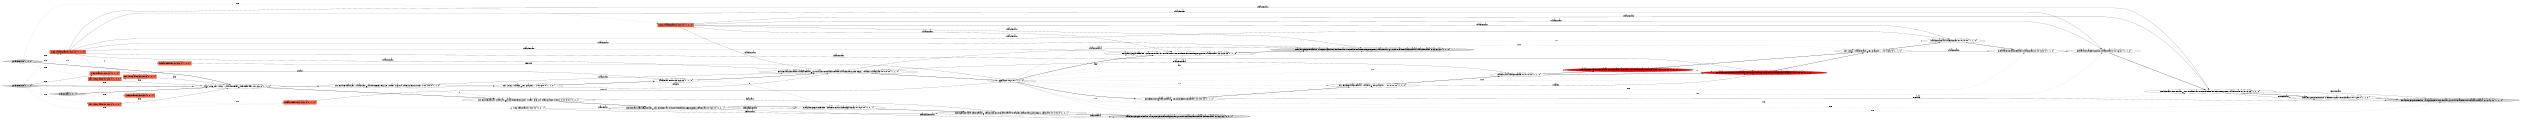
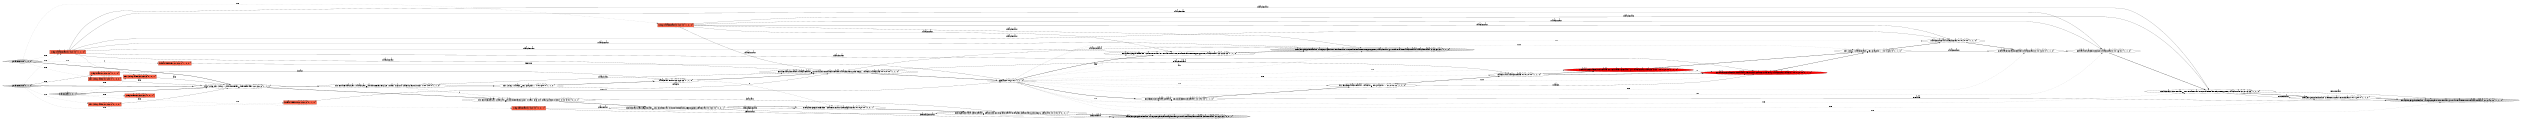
  digraph {
    rankdir=LR
    node [fillcolor=white shape=ellipse style=filled]
    edge [style=solid]
    n1 [fillcolor=lightgray label="performRestore['0', '1', '0']" shape=diamond]
    n2 [fillcolor=tomato label="String instant@@@2@@@['0', '1', '0']" shape=box]
    n3 [fillcolor=tomato label="List<String> files@@@2@@@['0', '1', '0']" shape=box]
    n4 [fillcolor=tomato label="String rollbackInstant@@@2@@@['1', '1', '0']" shape=box]
    n5 [fillcolor=tomato label="boolean isRestore@@@2@@@['0', '1', '0']" shape=box]
    n6 [label="Map<String,List<String>> partititonToFiles = deleteFiles(files)@@@3@@@['1', '1', '1']"]
    n7 [label="rollbacks.add(instant)@@@6@@@['1', '1', '0']"]
    n8 [fillcolor=red label="metadata.setHoodieRestoreMetadata(CollectionUtils.createImmutableMap(rollbackInstant,rollbackM))@@@12@@@['0', '1', '0']"]
    n9 [label="metadata.setStartRestoreTime(rollbackInstant)@@@16@@@['1', '1', '0']"]
    n10 [label="HoodieInstant restoreInstant = new HoodieInstant(true,HoodieTimeline.RESTORE_ACTION,rollbackInstant)@@@17@@@['1', '1', '0']"]
    n11 [fillcolor=lightgray label="metaClient.getActiveTimeline().saveAsComplete(new HoodieInstant(true,HoodieTimeline.ROLLBACK_ACTION,rollbackInstant),AvroUtils.serializeRollbackMetadata(rollbackMetadata))@@@23@@@['1', '1', '0']"]
    n12 [label="rollbackInstants.add(rollbackInstant)@@@14@@@['1', '1', '0']"]
    n13 [label="HoodieRollbackMetadata rollbackMetadata = AvroUtils.convertRollbackMetadata(rollbackInstant,Option.empty(),rollbacks,rollbackStats)@@@7@@@['1', '1', '0']"]
    n14 [label="metaClient.getActiveTimeline().createNewInstant(new HoodieInstant(true,HoodieTimeline.ROLLBACK_ACTION,rollbackInstant))@@@22@@@['1', '1', '0']"]
    n15 [fillcolor=tomato label="List<String> files@@@2@@@['0', '0', '1']" shape=box]
    n16 [label="isRestore@@@8@@@['1', '1', '0']" shape=diamond]
    n17 [label="List<HoodieCleanStat> cleanStats = partititonToFiles.entrySet().stream().map(null).collect(Collectors.toList())@@@4@@@['0', '0', '1']"]
    n18 [label="List<HoodieRollbackStat> rollbackStats = partititonToFiles.entrySet().stream().map(null).collect(Collectors.toList())@@@4@@@['1', '1', '0']"]
    n19 [label="metaClient.getActiveTimeline().createNewInstant(cleanInflightInstant)@@@6@@@['0', '0', '1']"]
    n20 [label="HoodieCleanMetadata cleanMetadata = CleanerUtils.convertCleanMetadata(metaClient,cleanInstant,Option.empty(),cleanStats)@@@7@@@['0', '0', '1']"]
    n21 [fillcolor=lightgray label="metaClient.getActiveTimeline().saveAsComplete(cleanInflightInstant,AvroUtils.serializeCleanMetadata(cleanMetadata))@@@8@@@['0', '0', '1']"]
    n22 [fillcolor=tomato label="boolean isRestore@@@2@@@['1', '0', '0']" shape=box]
    n23 [fillcolor=red label="metadata.setHoodieRestoreMetadata(new ImmutableMap.Builder().put(rollbackInstant,rollbackM).build())@@@12@@@['1', '0', '0']"]
    n24 [label="List<String> rollbackInstants = new ArrayList<>()@@@13@@@['1', '1', '0']"]
    n25 [label="metadata.setInstantsToRollback(rollbackInstants)@@@15@@@['1', '1', '0']"]
    n26 [fillcolor=lightgray label="metaClient.getActiveTimeline().saveAsComplete(restoreInstant,AvroUtils.serializeRestoreMetadata(metadata))@@@19@@@['1', '1', '0']"]
    n27 [label="metaClient.getActiveTimeline().createNewInstant(restoreInstant)@@@18@@@['1', '1', '0']"]
    n28 [label="HoodieRestoreMetadata metadata = new HoodieRestoreMetadata()@@@9@@@['1', '1', '0']"]
    n29 [label="List<HoodieRollbackMetadata> rollbackM = new ArrayList<>()@@@10@@@['1', '1', '0']"]
    n30 [label="rollbackM.add(rollbackMetadata)@@@11@@@['1', '1', '0']"]
    n31 [label="HoodieInstant cleanInflightInstant = new HoodieInstant(true,HoodieTimeline.CLEAN_ACTION,cleanInstant)@@@5@@@['0', '0', '1']"]
    n32 [fillcolor=tomato label="String rollbackInstant@@@2@@@['1', '0', '0']" shape=box]
    n33 [fillcolor=lightgray label="performRestore['1', '0', '0']" shape=diamond]
    n34 [fillcolor=tomato label="List<String> files@@@2@@@['1', '0', '0']" shape=box]
    n35 [fillcolor=lightgray label="performClean['0', '0', '1']" shape=diamond]
    n36 [fillcolor=tomato label="String instant@@@2@@@['0', '0', '1']" shape=box]
-   n37 [label="String cleanInstant@@@2@@@['0', '0', '1']" shape=box]
+   n37 [fillcolor=tomato label="String cleanInstant@@@2@@@['0', '0', '1']" shape=box]
    n38 [label="List<String> rollbacks = new ArrayList<>()@@@5@@@['1', '1', '0']"]
    n1 -> n2 [label=true]
    n1 -> n3 [label=true style=dotted]
    n1 -> n4 [label=true style=dotted]
    n1 -> n5 [label=true style=dotted]
    n1 -> n6 [style=bold]
    n2 -> n7 [label=instant]
    n3 -> n6 [label=files]
    n4 -> n8 [label=rollbackInstant]
    n4 -> n9 [label=rollbackInstant]
    n4 -> n10 [label=rollbackInstant]
    n4 -> n11 [label=rollbackInstant]
    n4 -> n12 [label=rollbackInstant]
    n4 -> n13 [label=rollbackInstant]
    n4 -> n14 [label=rollbackInstant]
    n4 -> n15 [label=0 style=dashed]
    n5 -> n16 [label=isRestore]
    n6 -> n17 [style=bold]
    n6 -> n18 [style=bold]
    n7 -> n13 [style=bold]
    n7 -> n19 [label=0 style=dashed]
    n8 -> n24 [style=bold]
    n9 -> n10 [style=bold]
    n10 -> n26 [label=restoreInstant]
    n10 -> n27 [style=bold]
    n10 -> n27 [label=restoreInstant]
    n12 -> n25 [style=bold]
    n13 -> n11 [label=rollbackMetadata]
    n13 -> n16 [style=bold]
    n13 -> n30 [label=rollbackMetadata]
    n14 -> n11 [style=bold]
    n15 -> n6 [label=files]
    n16 -> n8 [label=true style=dotted]
    n16 -> n9 [label=true style=dotted]
    n16 -> n10 [label=true style=dotted]
    n16 -> n11 [label=false style=dotted]
    n16 -> n12 [label=true style=dotted]
    n16 -> n14 [style=bold]
    n16 -> n14 [label=false style=dotted]
    n16 -> n23 [label=true style=dotted]
    n16 -> n24 [label=true style=dotted]
    n16 -> n25 [label=true style=dotted]
    n16 -> n26 [label=true style=dotted]
    n16 -> n27 [label=true style=dotted]
    n16 -> n28 [label=true style=dotted]
    n16 -> n28 [style=bold]
    n16 -> n29 [label=true style=dotted]
+   n16 -> n30 [label=true style=dotted]
    n17 -> n20 [label=cleanStats]
    n17 -> n31 [style=bold]
    n18 -> n13 [label=rollbackStats]
    n18 -> n17 [label=0 style=dashed]
    n18 -> n38 [style=bold]
    n19 -> n20 [style=bold]
    n20 -> n21 [style=bold]
    n20 -> n21 [label=cleanMetadata]
    n22 -> n16 [label=isRestore]
    n23 -> n8 [label=0 style=dashed]
    n23 -> n24 [style=bold]
    n24 -> n12 [style=bold]
    n24 -> n25 [label=rollbackInstants]
    n25 -> n9 [style=bold]
    n27 -> n26 [style=bold]
    n28 -> n26 [label=metadata]
    n28 -> n29 [style=bold]
    n29 -> n8 [label=rollbackM]
    n29 -> n30 [style=bold]
    n30 -> n8 [style=bold]
    n30 -> n23 [style=bold]
    n31 -> n19 [style=bold]
    n31 -> n19 [label=cleanInflightInstant]
    n31 -> n21 [label=cleanInflightInstant]
    n32 -> n9 [label=rollbackInstant]
    n32 -> n10 [label=rollbackInstant]
    n32 -> n11 [label=rollbackInstant]
    n32 -> n12 [label=rollbackInstant]
    n32 -> n13 [label=rollbackInstant]
    n32 -> n14 [label=rollbackInstant]
    n33 -> n4 [label=true style=dotted]
    n33 -> n6 [style=bold]
    n33 -> n22 [label=true style=dotted]
    n33 -> n32 [label=true style=dotted]
    n33 -> n34 [label=true style=dotted]
    n34 -> n6 [label=files]
    n35 -> n6 [style=bold]
    n35 -> n15 [label=true style=dotted]
    n35 -> n36 [label=true style=dotted]
    n35 -> n37 [label=true style=dotted]
    n37 -> n20 [label=cleanInstant]
    n37 -> n31 [label=cleanInstant]
    n38 -> n7 [style=bold]
    n38 -> n13 [label=rollbacks]
  }
